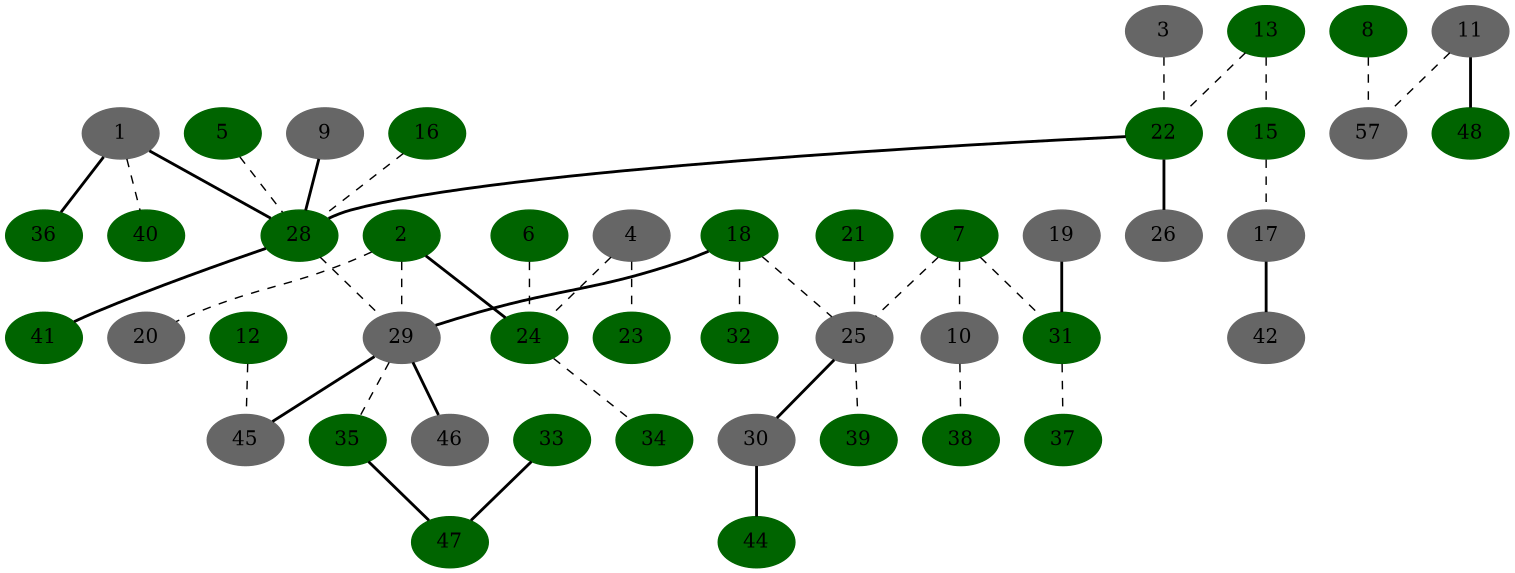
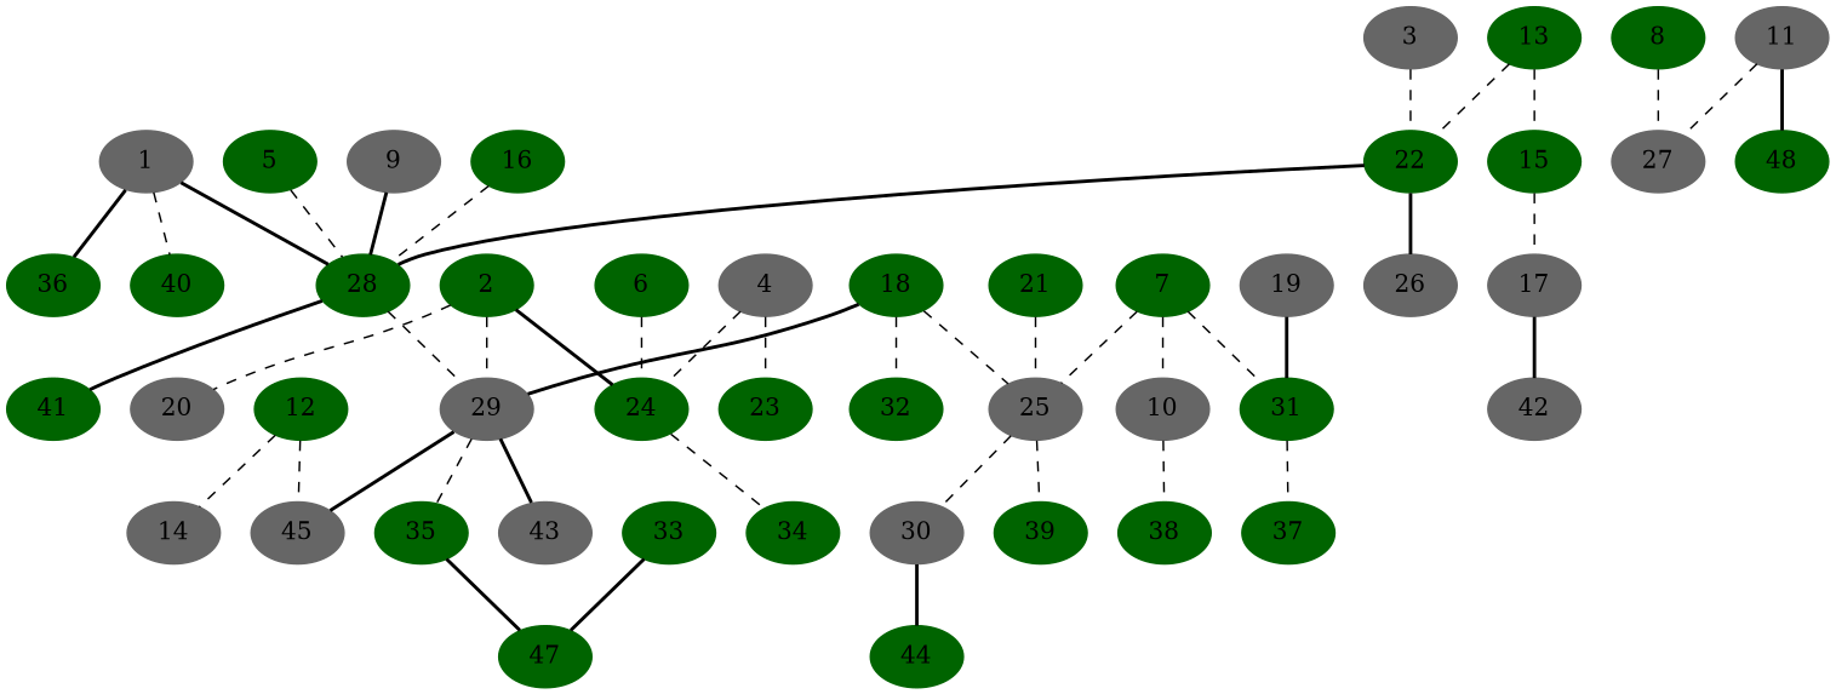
  graph {
    node [color=darkgreen style=filled]
    edge [style=dashed weight=1.0]
    1 [color=gray40]
    28
    36
    40
    29 [color=gray40]
    41
    20 [color=gray40]
    2
    24
    34
    45 [color=gray40]
    35
-   46 [color=gray40]
+   46 [color=gray40 label=43]
    3 [color=gray40]
    22
    26 [color=gray40]
-   27 [color=gray40 label=57]
+   27 [color=gray40]
    4 [color=gray40]
    23
    5
    6
    10 [color=gray40]
    7
    25 [color=gray40]
    31
    38
    30 [color=gray40]
    39
    37
    8
    9 [color=gray40]
    11 [color=gray40]
    48
+   14 [color=gray40]
    12
    13
    15
    17 [color=gray40]
    42 [color=gray40]
    16
    18
    32
    19 [color=gray40]
    21
    44
    47
    33
    1 -- 28 [style=bold]
    1 -- 36 [style=bold]
    1 -- 40
    28 -- 29
    28 -- 41 [style=bold]
    29 -- 45 [style=bold]
    29 -- 35
    29 -- 46 [style=bold]
    2 -- 29
    2 -- 20
    2 -- 24 [style=bold]
    24 -- 34
    35 -- 47 [style=bold]
    3 -- 22
    22 -- 28 [style=bold]
    22 -- 26 [style=bold]
    4 -- 24
    4 -- 23
    5 -- 28
    6 -- 24
    10 -- 38
    7 -- 10
    7 -- 25
    7 -- 31
-   25 -- 30 [style=bold]
+   25 -- 30
    25 -- 39
    31 -- 37
    30 -- 44 [style=bold]
    8 -- 27
    9 -- 28 [style=bold]
    11 -- 27
    11 -- 48 [style=bold]
    12 -- 45
+   12 -- 14
    13 -- 22
    13 -- 15
    15 -- 17
    17 -- 42 [style=bold]
    16 -- 28
    18 -- 29 [style=bold]
    18 -- 25
    18 -- 32
    19 -- 31 [style=bold]
    21 -- 25
    33 -- 47 [style=bold]
  }
